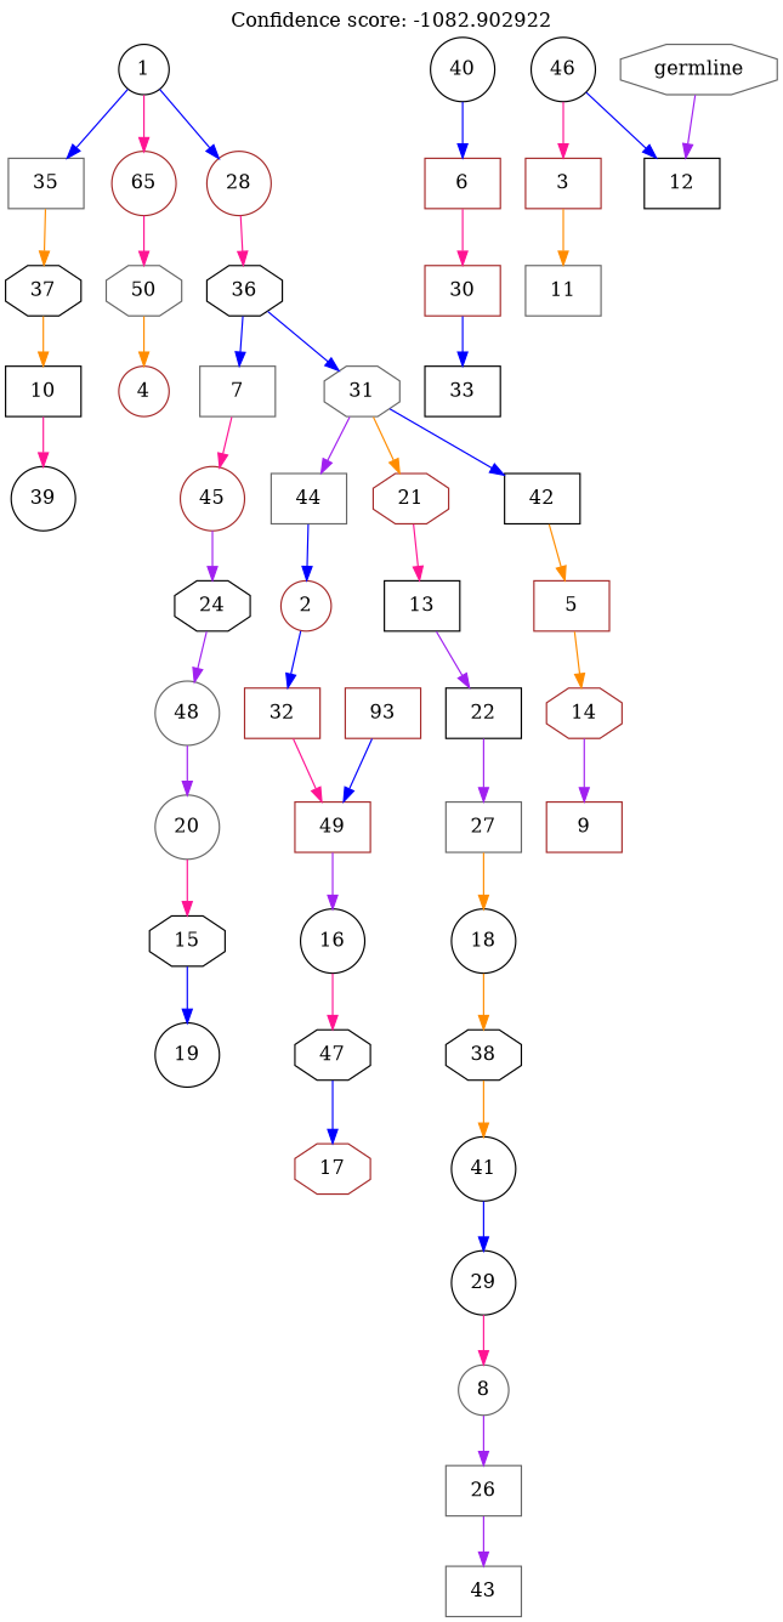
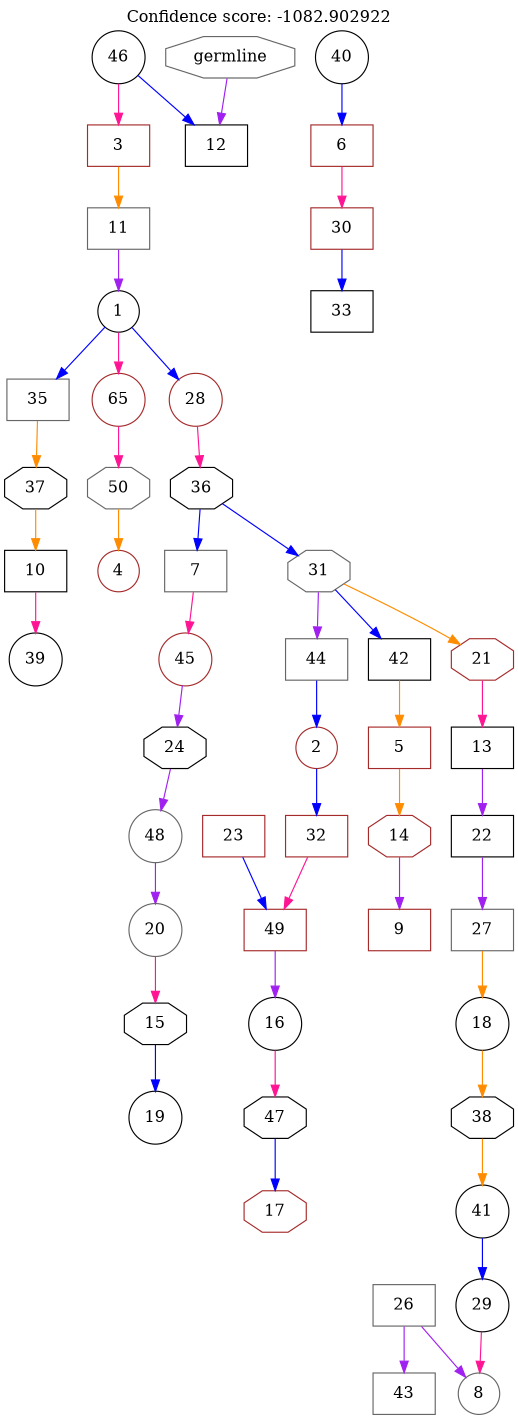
  digraph {
    label="Confidence score: -1082.902922"
    labelloc=t
    node [color=black shape=box]
    edge [color=blue]
    n1 [label=10]
    n2 [label=39 shape=circle]
    n3 [label=37 shape=octagon]
    n4 [color=gray40 label=35]
    n5 [color=gray40 label=50 shape=octagon]
    n6 [color=brown label=4 shape=circle]
    n7 [color=brown label=65 shape=circle]
    n8 [label=15 shape=octagon]
    n9 [label=19 shape=circle]
    n10 [color=gray40 label=20 shape=circle]
    n11 [color=gray40 label=48 shape=circle]
    n12 [label=24 shape=octagon]
    n13 [color=brown label=45 shape=circle]
    n14 [color=gray40 label=7]
    n15 [label=47 shape=octagon]
    n16 [color=brown label=17 shape=octagon]
    n17 [label=16 shape=circle]
    n18 [color=brown label=49]
-   n19 [color=brown label=93]
+   n19 [color=brown label=23]
    n20 [color=brown label=32]
    n21 [color=brown label=2 shape=circle]
    n22 [color=gray40 label=44]
    n23 [color=brown label=30]
    n24 [label=33]
    n25 [color=brown label=6]
    n26 [label=40 shape=circle]
    n27 [color=gray40 label=43]
    n28 [color=gray40 label=26]
    n29 [color=gray40 label=8 shape=circle]
    n30 [label=29 shape=circle]
    n31 [label=41 shape=circle]
    n32 [label=38 shape=octagon]
    n33 [label=18 shape=circle]
    n34 [color=gray40 label=27]
    n35 [label=22]
    n36 [label=13]
    n37 [color=brown label=21 shape=octagon]
    n38 [color=brown label=14 shape=octagon]
    n39 [color=brown label=9]
    n40 [color=brown label=5]
    n41 [label=42]
    n42 [color=gray40 label=31 shape=octagon]
    n43 [label=36 shape=octagon]
    n44 [color=brown label=28 shape=circle]
    n45 [label=1 shape=circle]
    n46 [color=gray40 label=11]
    n47 [color=brown label=3]
    n48 [label=46 shape=circle]
    n49 [label=12]
    n50 [color=gray40 label=germline shape=octagon]
    n1 -> n2 [color=deeppink]
    n3 -> n1 [color=darkorange]
    n4 -> n3 [color=darkorange]
    n5 -> n6 [color=darkorange]
    n7 -> n5 [color=deeppink]
    n8 -> n9
    n10 -> n8 [color=deeppink]
    n11 -> n10 [color=purple]
    n12 -> n11 [color=purple]
    n13 -> n12 [color=purple]
    n14 -> n13 [color=deeppink]
    n15 -> n16
    n17 -> n15 [color=deeppink]
    n18 -> n17 [color=purple]
    n19 -> n18
    n20 -> n18 [color=deeppink]
    n21 -> n20
    n22 -> n21
    n23 -> n24
    n25 -> n23 [color=deeppink]
    n26 -> n25
    n28 -> n27 [color=purple]
-   n29 -> n28 [color=purple]
+   n28 -> n29 [color=purple]
    n30 -> n29 [color=deeppink]
    n31 -> n30
    n32 -> n31 [color=darkorange]
    n33 -> n32 [color=darkorange]
    n34 -> n33 [color=darkorange]
    n35 -> n34 [color=purple]
    n36 -> n35 [color=purple]
    n37 -> n36 [color=deeppink]
    n38 -> n39 [color=purple]
    n40 -> n38 [color=darkorange]
    n41 -> n40 [color=darkorange]
    n42 -> n22 [color=purple]
    n42 -> n37 [color=darkorange]
    n42 -> n41
    n43 -> n14
    n43 -> n42
    n44 -> n43 [color=deeppink]
    n45 -> n4
    n45 -> n7 [color=deeppink]
    n45 -> n44
+   n46 -> n45 [color=purple]
    n47 -> n46 [color=darkorange]
    n48 -> n47 [color=deeppink]
    n48 -> n49
    n50 -> n49 [color=purple]
  }
